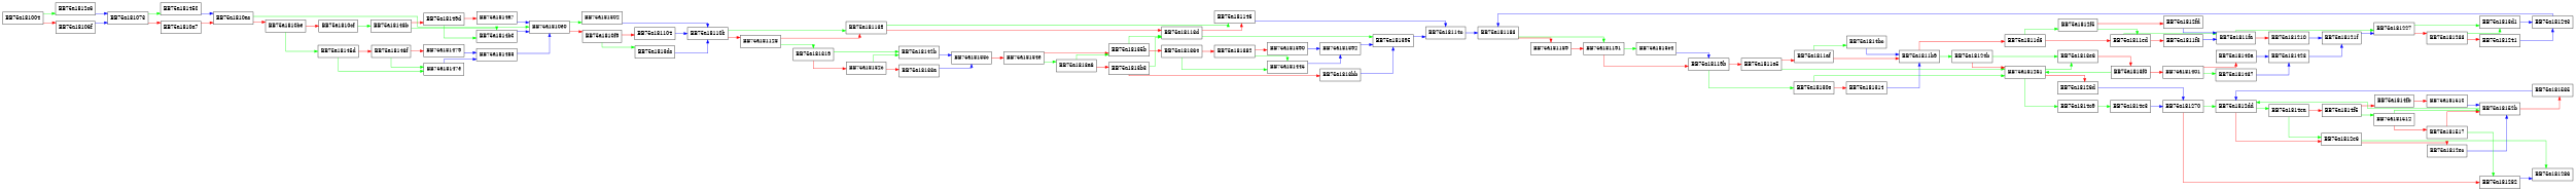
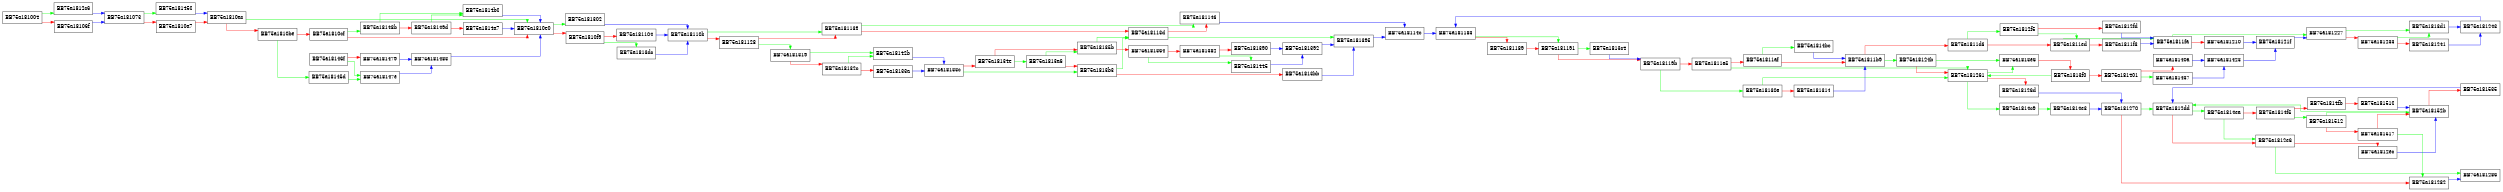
  digraph {
    rankdir=LR
    splines=ortho
    node [shape=box]
    edge [color=red]
    BB75a181004
    BB75a1812c6
    BB75a18106f
    BB75a181073
    BB75a181450
    BB75a1810a7
    BB75a1810ac
    BB75a1810e0
    BB75a1810be
    BB75a181302
    BB75a1810f9
    BB75a18145d
    BB75a1810cf
    BB75a18110b
    BB75a1813dc
    BB75a181104
    BB75a18147e
    BB75a18146f
    BB75a18148b
    BB75a181483
    BB75a181479
    BB75a1814b0
    BB75a18149d
    BB75a1814a7
    BB75a181139
    BB75a181128
    BB75a181146
    BB75a18113d
    BB75a181319
    BB75a18114c
    BB75a181395
    BB75a18142b
    BB75a18132c
    BB75a18133c
    BB75a18133a
    BB75a181183
    BB75a181191
    BB75a181189
    BB75a1813c4
    BB75a18119b
    BB75a18130a
    BB75a1811a5
    BB75a181261
    BB75a181314
    BB75a1811af
    BB75a1814c9
    BB75a18126d
    BB75a1813e6
    BB75a1811b9
    BB75a1814bc
    BB75a1814e3
    BB75a181270
    BB75a18124b
    BB75a1811d6
    BB75a1812f5
    BB75a1811ed
    BB75a1813f0
    BB75a1812fd
    BB75a1811fa
    BB75a1811f3
    BB75a181227
    BB75a181210
    BB75a1813d1
    BB75a181233
    BB75a18121f
    BB75a181243
    BB75a181241
    BB75a181401
    BB75a1812dd
    BB75a181282
    BB75a1814ea
    BB75a1812e6
    BB75a181286
    BB75a1814f5
    BB75a1812ec
    BB75a181512
    BB75a1814fb
    BB75a18152b
    BB75a1813b3
    BB75a18134e
    BB75a1813bb
    BB75a1813a6
    BB75a18135b
    n84 [label=BB75a181364]
    BB75a181445
    BB75a181382
    BB75a181392
    BB75a181390
    BB75a181437
    BB75a18140a
    BB75a181423
    BB75a181517
    BB75a181510
    BB75a181535
    BB75a181004 -> BB75a1812c6 [color=green]
    BB75a181004 -> BB75a18106f
    BB75a1812c6 -> BB75a181073 [color=blue]
    BB75a18106f -> BB75a181073 [color=blue]
    BB75a181073 -> BB75a181450 [color=green]
    BB75a181073 -> BB75a1810a7
    BB75a181450 -> BB75a1810ac [color=blue]
    BB75a1810a7 -> BB75a1810ac
    BB75a1810ac -> BB75a1810e0 [color=green]
    BB75a1810ac -> BB75a1810be
    BB75a1810e0 -> BB75a181302 [color=green]
    BB75a1810e0 -> BB75a1810f9
    BB75a1810be -> BB75a18145d [color=green]
    BB75a1810be -> BB75a1810cf
    BB75a181302 -> BB75a18110b [color=blue]
    BB75a1810f9 -> BB75a1813dc [color=green]
    BB75a1810f9 -> BB75a181104
    BB75a18145d -> BB75a18147e [color=green]
-   BB75a18145d -> BB75a18146f
+   BB75a1810cf -> BB75a1810e0
    BB75a1810cf -> BB75a18148b [color=green]
    BB75a18110b -> BB75a181139 [color=green]
    BB75a18110b -> BB75a181128
    BB75a1813dc -> BB75a18110b [color=blue]
    BB75a181104 -> BB75a18110b [color=blue]
    BB75a18147e -> BB75a181483 [color=blue]
    BB75a18146f -> BB75a18147e [color=green]
    BB75a18146f -> BB75a181479
    BB75a18148b -> BB75a1814b0 [color=green]
    BB75a18148b -> BB75a18149d
    BB75a181483 -> BB75a1810e0 [color=blue]
    BB75a181479 -> BB75a181483 [color=blue]
    BB75a1814b0 -> BB75a1810e0 [color=blue]
    BB75a18149d -> BB75a1814b0 [color=green]
    BB75a18149d -> BB75a1814a7
    BB75a1814a7 -> BB75a1810e0 [color=blue]
    BB75a181139 -> BB75a181146 [color=green]
    BB75a181139 -> BB75a18113d
    BB75a181128 -> BB75a181139
    BB75a181128 -> BB75a181319 [color=green]
    BB75a181146 -> BB75a18114c [color=blue]
    BB75a18113d -> BB75a181146
    BB75a18113d -> BB75a181395 [color=green]
    BB75a181319 -> BB75a18142b [color=green]
    BB75a181319 -> BB75a18132c
    BB75a18114c -> BB75a181183 [color=blue]
    BB75a181395 -> BB75a18114c [color=blue]
    BB75a18142b -> BB75a18133c [color=blue]
    BB75a18132c -> BB75a18142b [color=green]
    BB75a18132c -> BB75a18133a
+   BB75a18133c -> BB75a1813b3 [color=green]
    BB75a18133c -> BB75a18134e
    BB75a18133a -> BB75a18133c [color=blue]
    BB75a181183 -> BB75a181191 [color=green]
    BB75a181183 -> BB75a181189
    BB75a181191 -> BB75a1813c4 [color=green]
    BB75a181191 -> BB75a18119b
    BB75a181189 -> BB75a181191
    BB75a1813c4 -> BB75a18119b [color=blue]
    BB75a18119b -> BB75a18130a [color=green]
    BB75a18119b -> BB75a1811a5
    BB75a18130a -> BB75a181261 [color=green]
    BB75a18130a -> BB75a181314
    BB75a1811a5 -> BB75a181261 [color=green]
    BB75a1811a5 -> BB75a1811af
    BB75a181261 -> BB75a1814c9 [color=green]
    BB75a181261 -> BB75a18126d
    BB75a181261 -> BB75a1813e6 [color=green]
    BB75a181314 -> BB75a1811b9 [color=blue]
    BB75a1811af -> BB75a1811b9
    BB75a1811af -> BB75a1814bc [color=green]
    BB75a1814c9 -> BB75a1814e3 [color=green]
    BB75a18126d -> BB75a181270 [color=blue]
    BB75a1813e6 -> BB75a1813f0
    BB75a1811b9 -> BB75a18124b [color=green]
    BB75a1811b9 -> BB75a1811d6
    BB75a1814bc -> BB75a1811b9 [color=blue]
    BB75a1814e3 -> BB75a181270 [color=blue]
    BB75a181270 -> BB75a1812dd [color=green]
    BB75a181270 -> BB75a181282
    BB75a18124b -> BB75a181261
    BB75a18124b -> BB75a1813e6 [color=green]
    BB75a1811d6 -> BB75a1812f5 [color=green]
    BB75a1811d6 -> BB75a1811ed
    BB75a1812f5 -> BB75a1811ed [color=green]
    BB75a1812f5 -> BB75a1812fd
    BB75a1811ed -> BB75a1811fa [color=green]
    BB75a1811ed -> BB75a1811f3
    BB75a1813f0 -> BB75a181261 [color=green]
    BB75a1813f0 -> BB75a181401
    BB75a1812fd -> BB75a1811fa [color=blue]
    BB75a1811fa -> BB75a181227 [color=green]
    BB75a1811fa -> BB75a181210
    BB75a1811f3 -> BB75a1811fa [color=blue]
    BB75a181227 -> BB75a1813d1 [color=green]
    BB75a181227 -> BB75a181233
    BB75a181210 -> BB75a18121f [color=blue]
    BB75a1813d1 -> BB75a181243 [color=blue]
    BB75a181233 -> BB75a1813d1 [color=green]
    BB75a181233 -> BB75a181241
    BB75a18121f -> BB75a181227 [color=blue]
    BB75a181243 -> BB75a181183 [color=blue]
    BB75a181241 -> BB75a181243 [color=blue]
    BB75a181401 -> BB75a181437 [color=green]
    BB75a181401 -> BB75a18140a
    BB75a1812dd -> BB75a1814ea [color=green]
    BB75a1812dd -> BB75a1812e6
    BB75a181282 -> BB75a181286 [color=blue]
    BB75a1814ea -> BB75a1812e6 [color=green]
    BB75a1814ea -> BB75a1814f5
    BB75a1812e6 -> BB75a181286 [color=green]
    BB75a1812e6 -> BB75a1812ec
    BB75a1814f5 -> BB75a181512 [color=green]
    BB75a1814f5 -> BB75a1814fb
    BB75a1812ec -> BB75a18152b [color=blue]
    BB75a181512 -> BB75a18152b [color=green]
    BB75a181512 -> BB75a181517
    BB75a1814fb -> BB75a181510
    BB75a18152b -> BB75a1812dd [color=green]
    BB75a18152b -> BB75a181535
    BB75a1813b3 -> BB75a18113d [color=green]
    BB75a1813b3 -> BB75a1813bb
    BB75a18134e -> BB75a1813a6 [color=green]
    BB75a18134e -> BB75a18135b
    BB75a1813bb -> BB75a181395 [color=blue]
    BB75a1813a6 -> BB75a1813b3
    BB75a1813a6 -> BB75a18135b [color=green]
    BB75a18135b -> BB75a18113d [color=green]
    BB75a18135b -> n84
    n84 -> BB75a181445 [color=green]
    n84 -> BB75a181382
    BB75a181445 -> BB75a181392 [color=blue]
    BB75a181382 -> BB75a181445 [color=green]
    BB75a181382 -> BB75a181390
    BB75a181392 -> BB75a181395 [color=blue]
    BB75a181390 -> BB75a181392 [color=blue]
    BB75a181437 -> BB75a181423 [color=blue]
    BB75a18140a -> BB75a181423 [color=blue]
    BB75a181423 -> BB75a18121f [color=blue]
    BB75a181517 -> BB75a181282 [color=green]
    BB75a181517 -> BB75a18152b
    BB75a181510 -> BB75a18152b [color=blue]
    BB75a181535 -> BB75a1812dd [color=blue]
  }
